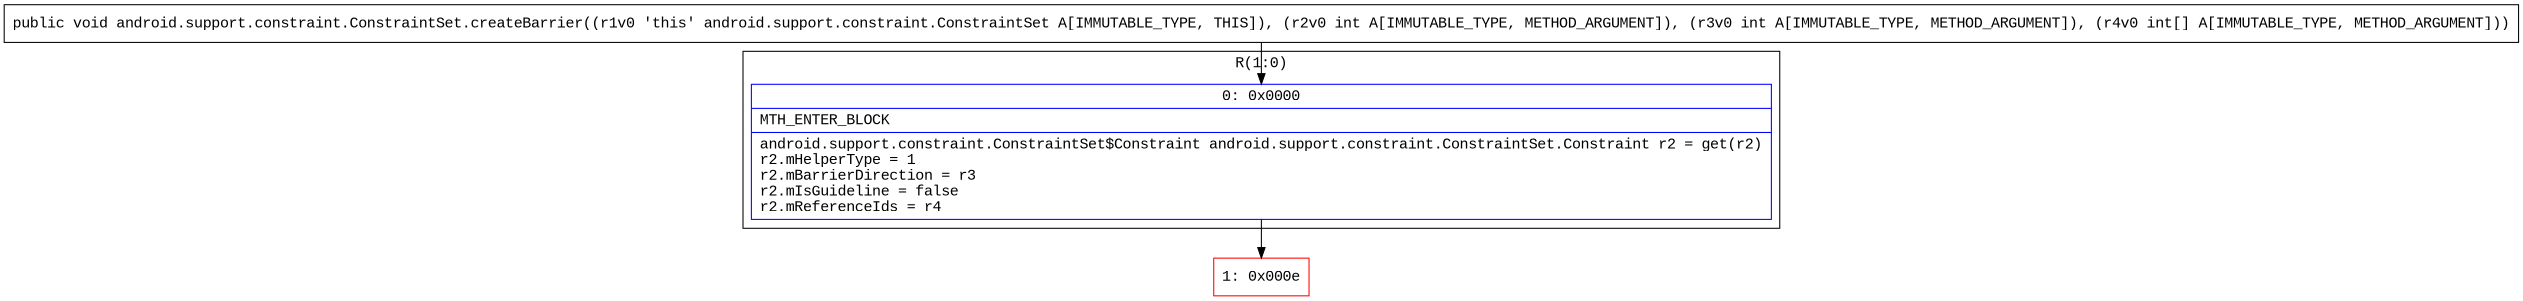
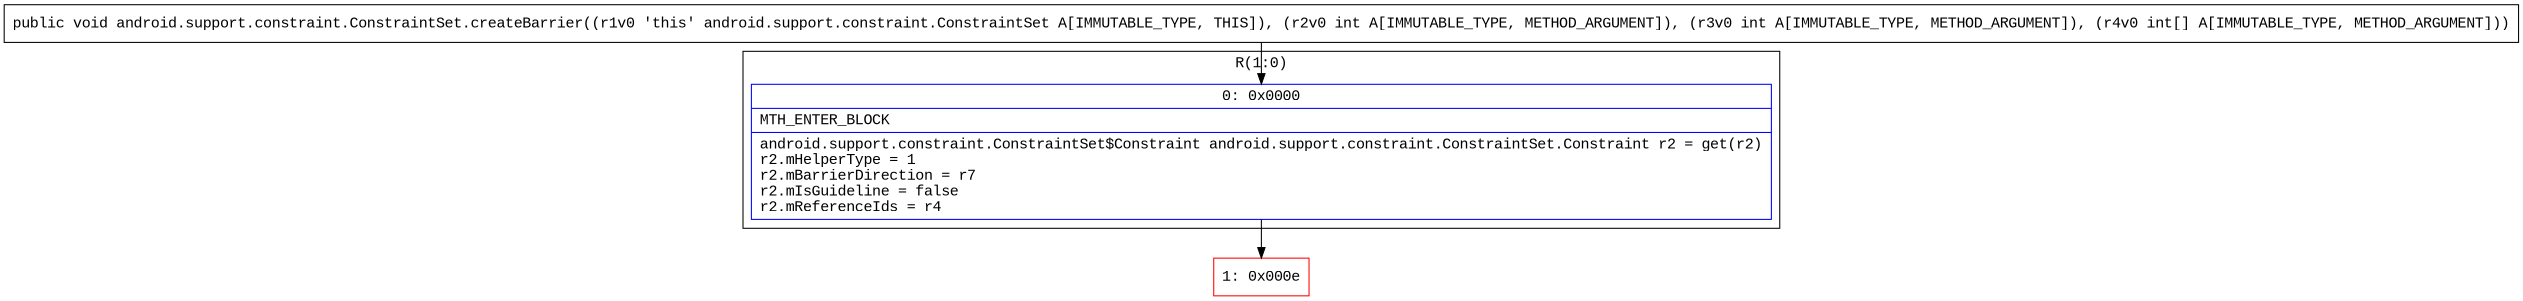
  digraph {
    fontname="Liberation Mono"
    node [shape=record fontname="Liberation Mono"]
    edge [fontname="Liberation Mono"]
-   n1 [color=blue label="{0\:\ 0x0000|MTH_ENTER_BLOCK\l|android.support.constraint.ConstraintSet$Constraint android.support.constraint.ConstraintSet.Constraint r2 = get(r2)\lr2.mHelperType = 1\lr2.mBarrierDirection = r3\lr2.mIsGuideline = false\lr2.mReferenceIds = r4\l}"]
+   n1 [color=blue label="{0\:\ 0x0000|MTH_ENTER_BLOCK\l|android.support.constraint.ConstraintSet$Constraint android.support.constraint.ConstraintSet.Constraint r2 = get(r2)\lr2.mHelperType = 1\lr2.mBarrierDirection = r7\lr2.mIsGuideline = false\lr2.mReferenceIds = r4\l}"]
    n2 [color=red label="{1\:\ 0x000e}"]
    n3 [label="{public void android.support.constraint.ConstraintSet.createBarrier((r1v0 'this' android.support.constraint.ConstraintSet A[IMMUTABLE_TYPE, THIS]), (r2v0 int A[IMMUTABLE_TYPE, METHOD_ARGUMENT]), (r3v0 int A[IMMUTABLE_TYPE, METHOD_ARGUMENT]), (r4v0 int[] A[IMMUTABLE_TYPE, METHOD_ARGUMENT])) }"]
    subgraph cluster_1 {
      label="R(1:0)"
      n1
    }
    n1 -> n2
    n3 -> n1
  }
